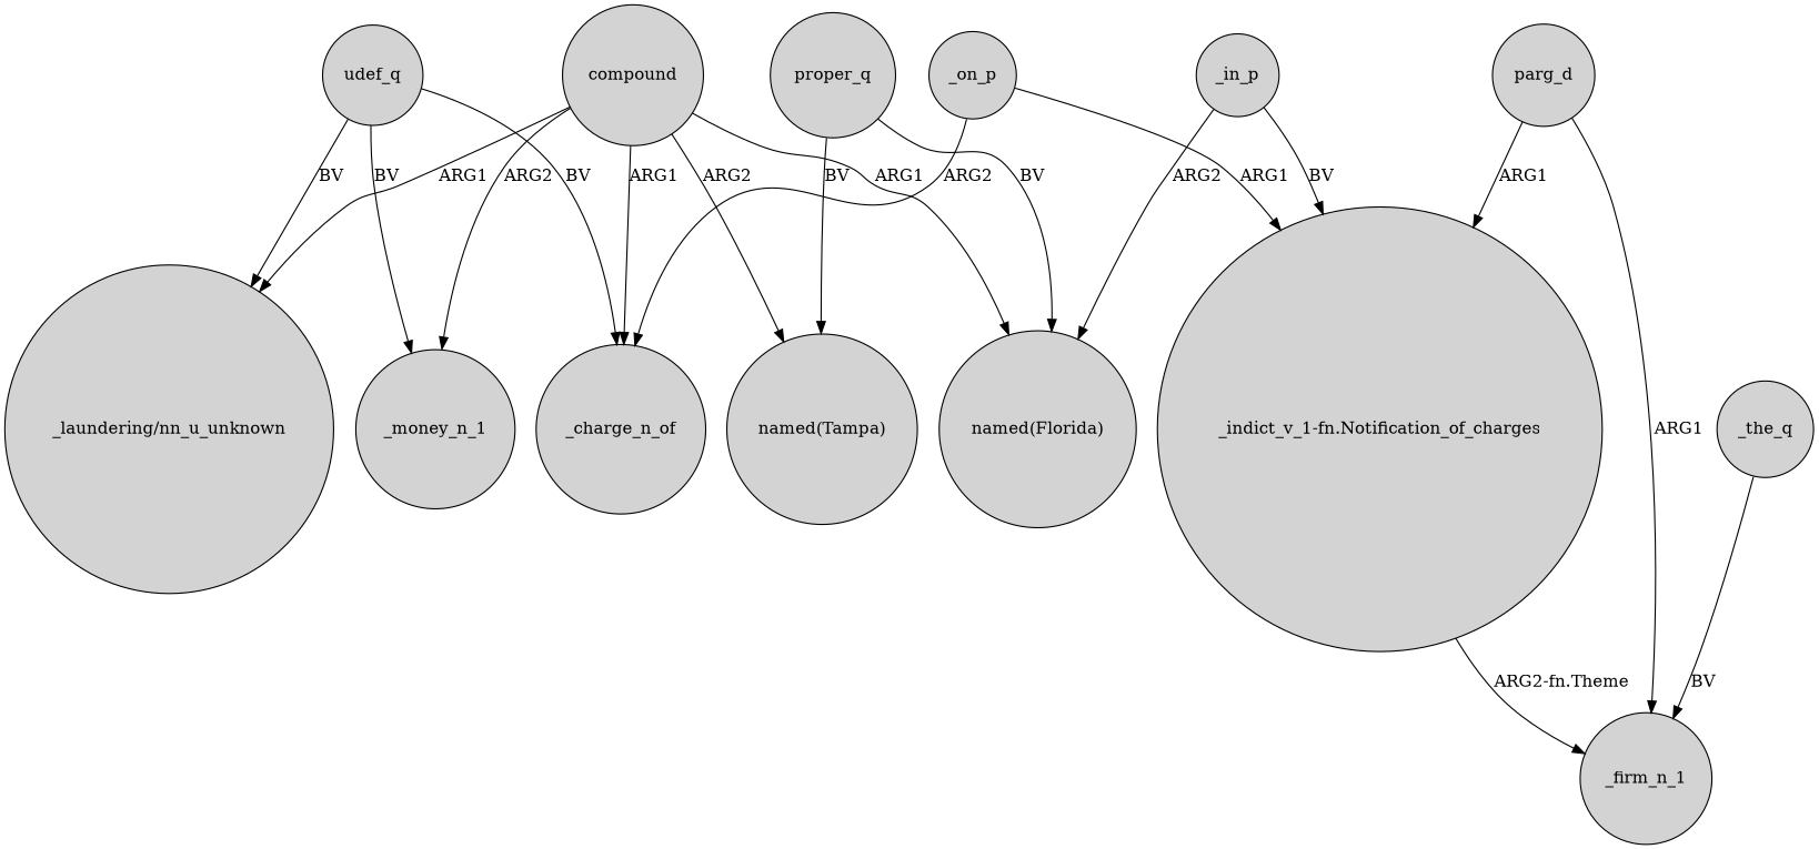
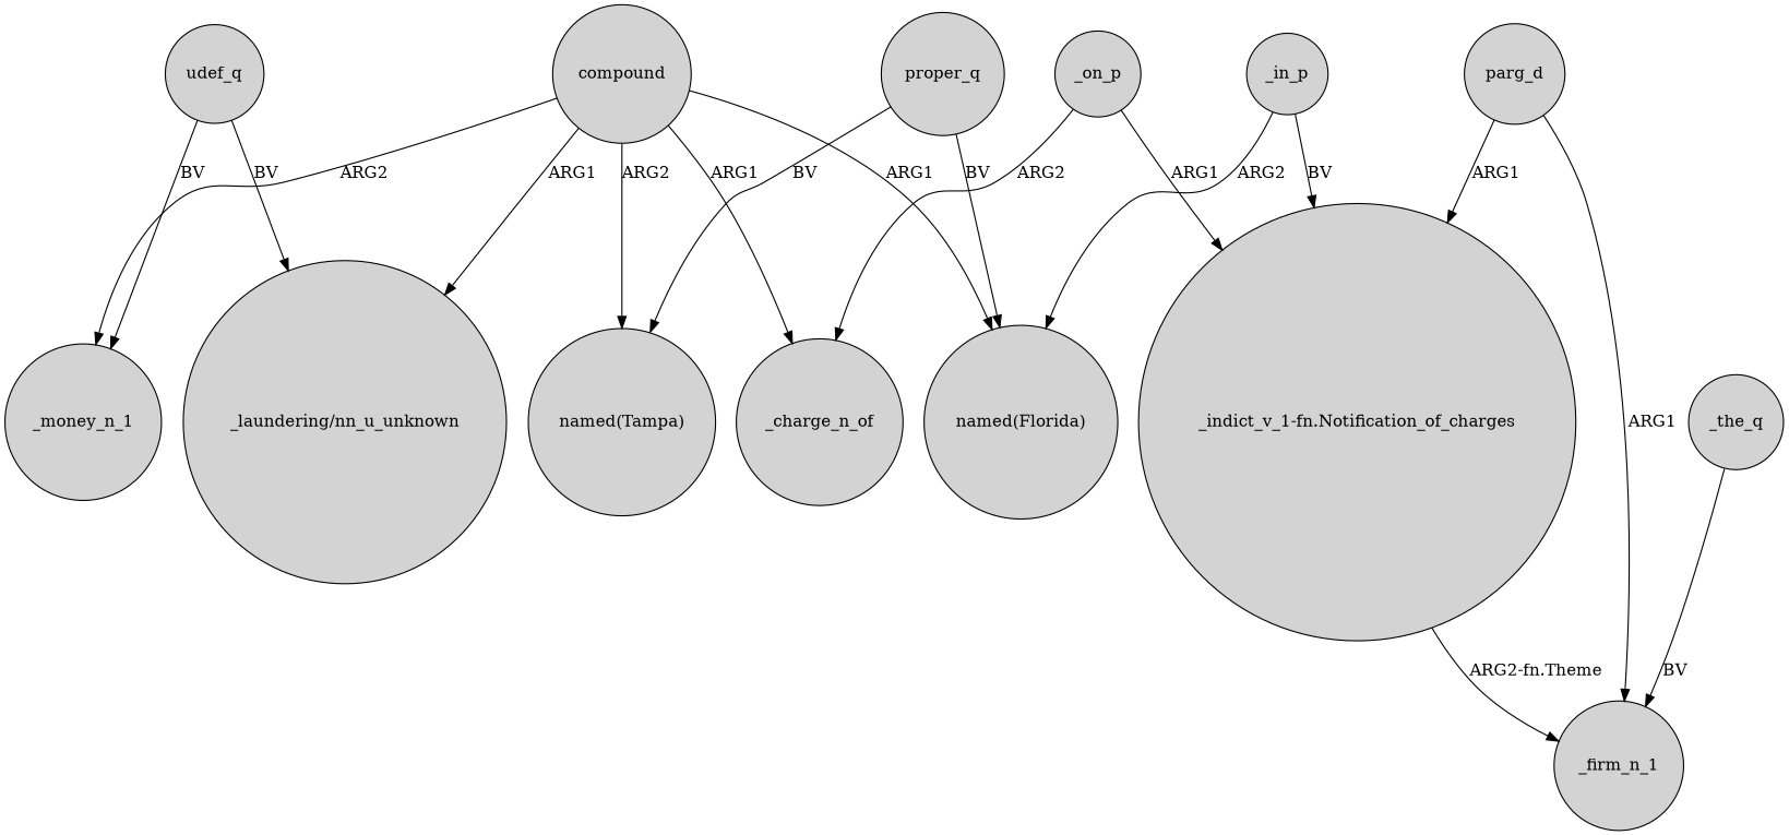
  digraph {
    node [shape=circle style=filled]
    udef_q
    _money_n_1
    _charge_n_of
    "_laundering/nn_u_unknown"
    compound
    "named(Florida)"
    "named(Tampa)"
    "_indict_v_1-fn.Notification_of_charges"
    _firm_n_1
    proper_q
    parg_d
    _on_p
    _in_p
    _the_q
    udef_q -> _money_n_1 [label=BV]
-   udef_q -> _charge_n_of [label=BV]
    udef_q -> "_laundering/nn_u_unknown" [label=BV]
    compound -> _money_n_1 [label=ARG2]
    compound -> _charge_n_of [label=ARG1]
    compound -> "_laundering/nn_u_unknown" [label=ARG1]
    compound -> "named(Florida)" [label=ARG1]
    compound -> "named(Tampa)" [label=ARG2]
    "_indict_v_1-fn.Notification_of_charges" -> _firm_n_1 [label="ARG2-fn.Theme"]
    proper_q -> "named(Florida)" [label=BV]
    proper_q -> "named(Tampa)" [label=BV]
    parg_d -> "_indict_v_1-fn.Notification_of_charges" [label=ARG1]
    parg_d -> _firm_n_1 [label=ARG1]
    _on_p -> _charge_n_of [label=ARG2]
    _on_p -> "_indict_v_1-fn.Notification_of_charges" [label=ARG1]
    _in_p -> "named(Florida)" [label=ARG2]
    _in_p -> "_indict_v_1-fn.Notification_of_charges" [label=BV]
    _the_q -> _firm_n_1 [label=BV]
  }
